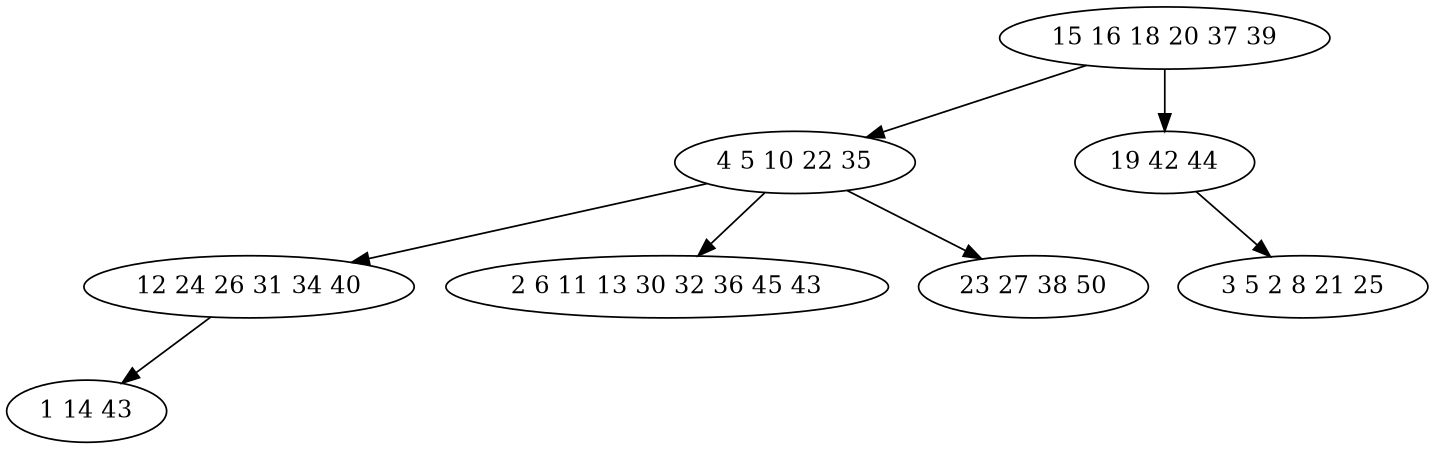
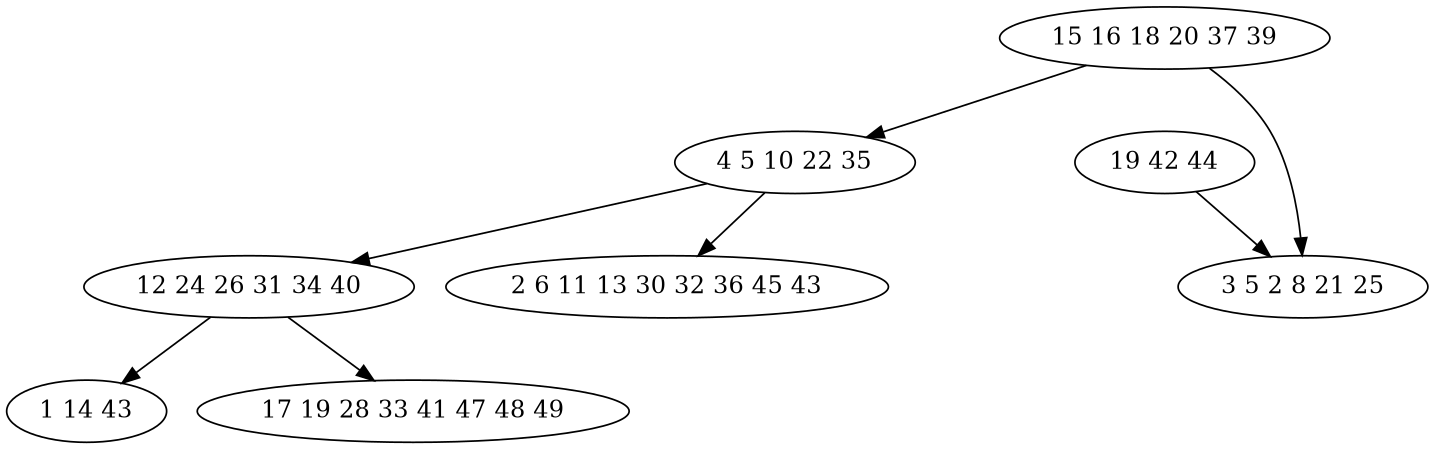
  digraph {
    n1 [label="15 16 18 20 37 39"]
    n2 [label="4 5 10 22 35"]
    n3 [label="19 42 44"]
    n4 [label="12 24 26 31 34 40"]
    n5 [label="2 6 11 13 30 32 36 45 43"]
-   n6 [label="23 27 38 50"]
    n7 [label="3 5 2 8 21 25"]
    n8 [label="1 14 43"]
+   n9 [label="17 19 28 33 41 47 48 49"]
    n1 -> n2
-   n1 -> n3
+   n1 -> n7
    n2 -> n4
    n2 -> n5
-   n2 -> n6
    n3 -> n7
    n4 -> n8
+   n4 -> n9
  }
